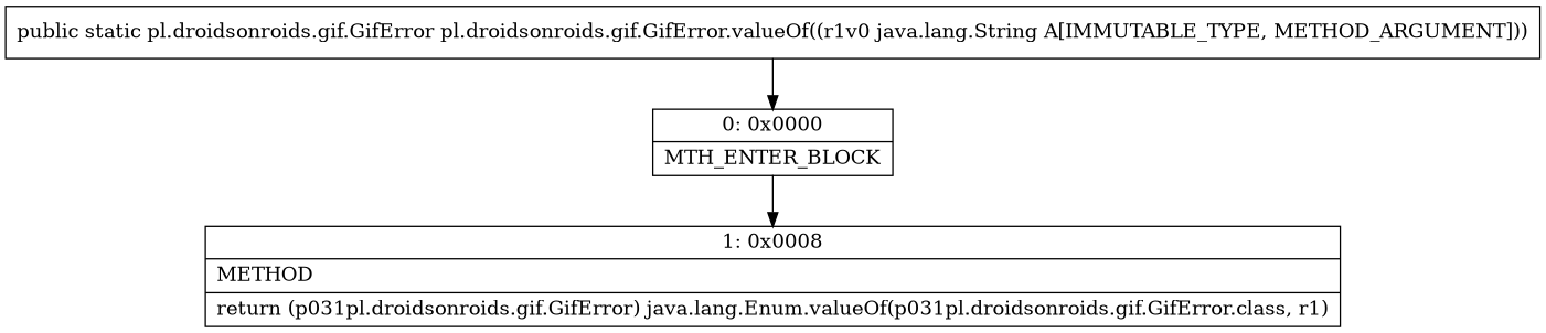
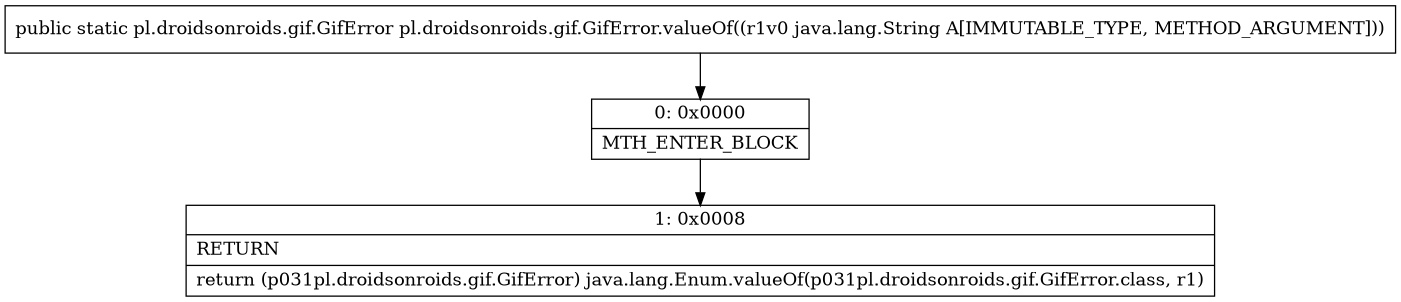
  digraph {
    node [shape=record]
    n1 [label="{0\:\ 0x0000|MTH_ENTER_BLOCK\l}"]
-   n2 [label="{1\:\ 0x0008|METHOD\l|return (p031pl.droidsonroids.gif.GifError) java.lang.Enum.valueOf(p031pl.droidsonroids.gif.GifError.class, r1)\l}"]
+   n2 [label="{1\:\ 0x0008|RETURN\l|return (p031pl.droidsonroids.gif.GifError) java.lang.Enum.valueOf(p031pl.droidsonroids.gif.GifError.class, r1)\l}"]
    n3 [label="{public static pl.droidsonroids.gif.GifError pl.droidsonroids.gif.GifError.valueOf((r1v0 java.lang.String A[IMMUTABLE_TYPE, METHOD_ARGUMENT])) }"]
    n1 -> n2
    n3 -> n1
  }
